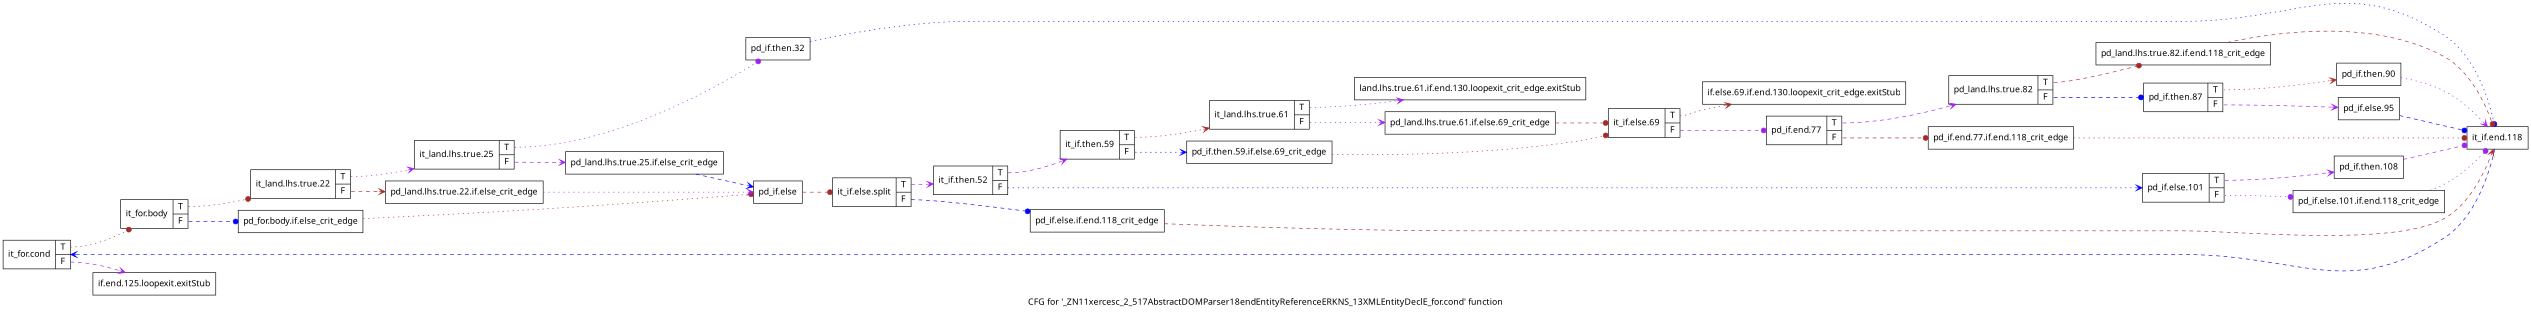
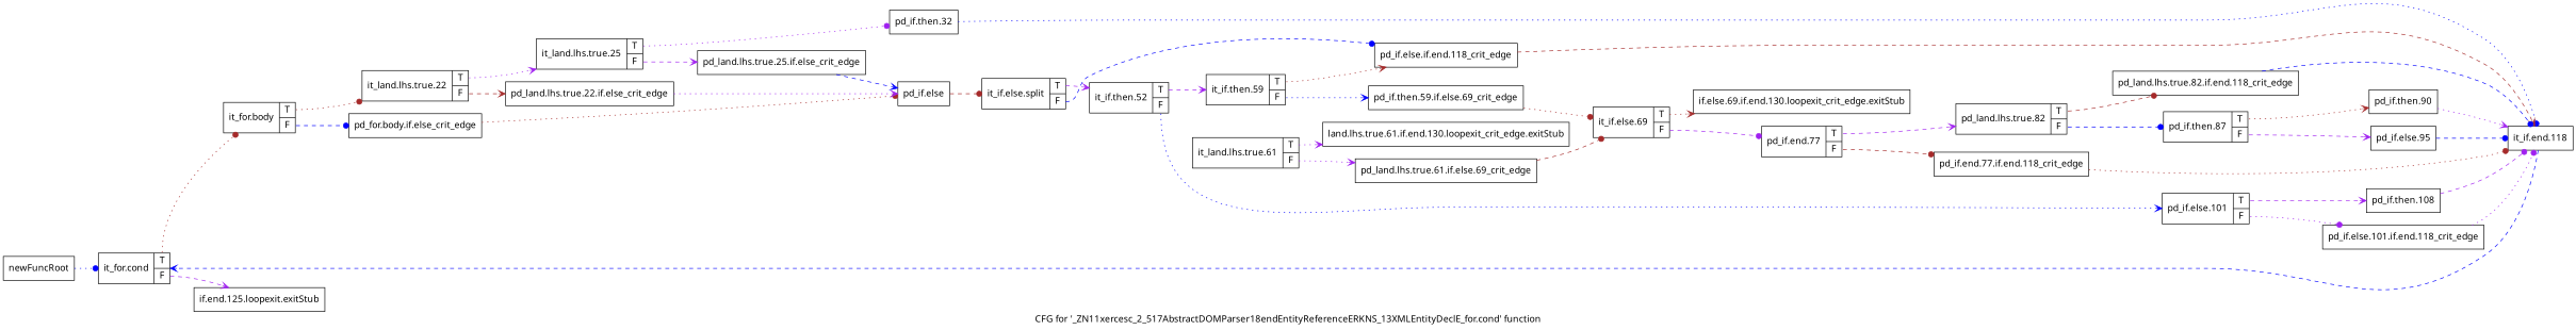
  digraph {
    fontname="Noto Sans"
    label="CFG for '_ZN11xercesc_2_517AbstractDOMParser18endEntityReferenceERKNS_13XMLEntityDeclE_for.cond' function"
    rankdir=LR
    node [fontname="Noto Sans" shape=record]
    edge [arrowhead=dot color=purple fontname="Noto Sans" style=dashed]
+   n1 [label="{newFuncRoot}"]
    n2 [label="{it_for.cond|{<s0>T|<s1>F}}"]
    n3 [label="{if.end.125.loopexit.exitStub}"]
    n4 [label="{it_for.body|{<s0>T|<s1>F}}"]
    n5 [label="{it_land.lhs.true.22|{<s0>T|<s1>F}}"]
    n6 [label="{pd_for.body.if.else_crit_edge}"]
    n7 [label="{land.lhs.true.61.if.end.130.loopexit_crit_edge.exitStub}"]
    n8 [label="{if.else.69.if.end.130.loopexit_crit_edge.exitStub}"]
    n9 [label="{it_land.lhs.true.25|{<s0>T|<s1>F}}"]
    n10 [label="{pd_land.lhs.true.22.if.else_crit_edge}"]
    n11 [label="{pd_if.else}"]
    n12 [label="{pd_if.then.32}"]
    n13 [label="{pd_land.lhs.true.25.if.else_crit_edge}"]
    n14 [label="{it_if.else.split|{<s0>T|<s1>F}}"]
    n15 [label="{it_if.then.52|{<s0>T|<s1>F}}"]
    n16 [label="{pd_if.else.if.end.118_crit_edge}"]
    n17 [label="{it_if.end.118}"]
    n18 [label="{it_if.then.59|{<s0>T|<s1>F}}"]
    n19 [label="{pd_if.else.101|{<s0>T|<s1>F}}"]
    n20 [label="{it_land.lhs.true.61|{<s0>T|<s1>F}}"]
    n21 [label="{pd_if.then.59.if.else.69_crit_edge}"]
    n22 [label="{pd_if.then.108}"]
    n23 [label="{pd_if.else.101.if.end.118_crit_edge}"]
    n24 [label="{pd_land.lhs.true.61.if.else.69_crit_edge}"]
    n25 [label="{it_if.else.69|{<s0>T|<s1>F}}"]
    n26 [label="{pd_if.end.77|{<s0>T|<s1>F}}"]
    n27 [label="{pd_land.lhs.true.82|{<s0>T|<s1>F}}"]
    n28 [label="{pd_if.end.77.if.end.118_crit_edge}"]
    n29 [label="{pd_land.lhs.true.82.if.end.118_crit_edge}"]
    n30 [label="{pd_if.then.87|{<s0>T|<s1>F}}"]
    n31 [label="{pd_if.then.90}"]
    n32 [label="{pd_if.else.95}"]
+   n1 -> n2 [color=blue style=dotted]
    n2 -> n3 [arrowhead=vee tailport=s1]
    n2 -> n4 [color=brown style=dotted tailport=s0]
    n4 -> n5 [color=brown style=dotted tailport=s0]
    n4 -> n6 [color=blue tailport=s1]
    n5 -> n9 [arrowhead=vee style=dotted tailport=s0]
    n5 -> n10 [arrowhead=vee color=brown tailport=s1]
    n6 -> n11 [color=brown style=dotted]
    n9 -> n12 [style=dotted tailport=s0]
    n9 -> n13 [arrowhead=vee tailport=s1]
    n10 -> n11 [arrowhead=vee style=dotted]
    n11 -> n14 [color=brown]
    n12 -> n17 [color=blue style=dotted]
    n13 -> n11 [arrowhead=vee color=blue]
    n14 -> n15 [arrowhead=vee tailport=s0]
    n14 -> n16 [color=blue tailport=s1]
    n15 -> n18 [arrowhead=vee tailport=s0]
    n15 -> n19 [arrowhead=vee color=blue style=dotted tailport=s1]
    n16 -> n17 [arrowhead=vee color=brown]
    n17 -> n2 [arrowhead=vee color=blue]
-   n18 -> n20 [arrowhead=vee color=brown style=dotted tailport=s0]
+   n18 -> n16 [arrowhead=vee color=brown style=dotted tailport=s0]
    n18 -> n21 [arrowhead=vee color=blue style=dotted tailport=s1]
    n19 -> n22 [arrowhead=vee tailport=s0]
    n19 -> n23 [style=dotted tailport=s1]
    n20 -> n7 [arrowhead=vee style=dotted tailport=s0]
    n20 -> n24 [arrowhead=vee style=dotted tailport=s1]
    n21 -> n25 [color=brown style=dotted]
    n22 -> n17
    n23 -> n17 [style=dotted]
    n24 -> n25 [color=brown]
    n25 -> n8 [arrowhead=vee color=brown style=dotted tailport=s0]
    n25 -> n26 [tailport=s1]
    n26 -> n27 [arrowhead=vee tailport=s0]
    n26 -> n28 [color=brown tailport=s1]
    n27 -> n29 [color=brown tailport=s0]
    n27 -> n30 [color=blue tailport=s1]
    n28 -> n17 [color=brown style=dotted]
-   n29 -> n17 [color=brown]
+   n29 -> n17 [color=blue]
    n30 -> n31 [arrowhead=vee color=brown style=dotted tailport=s0]
    n30 -> n32 [arrowhead=vee tailport=s1]
    n31 -> n17 [arrowhead=vee style=dotted]
    n32 -> n17 [color=blue]
  }
